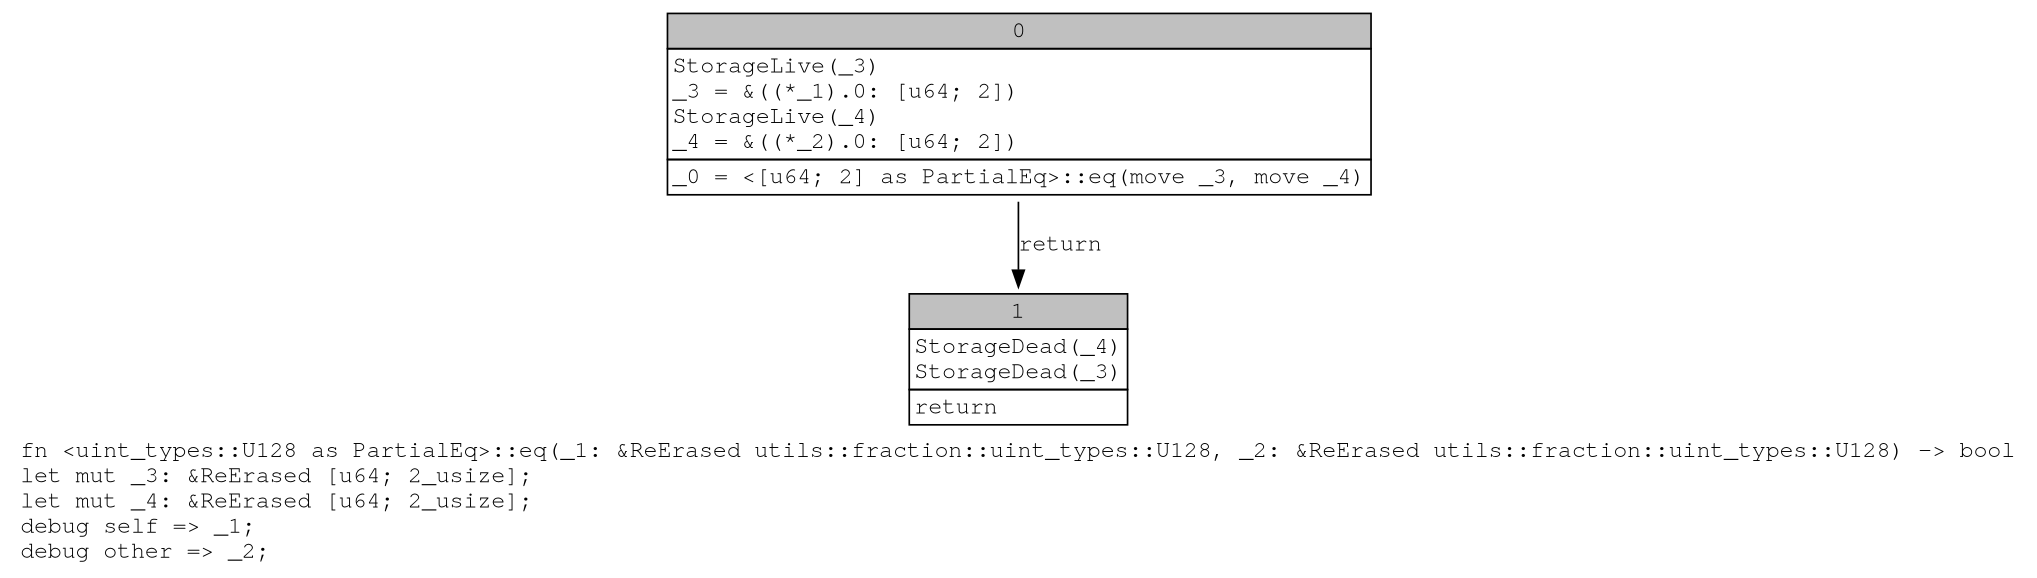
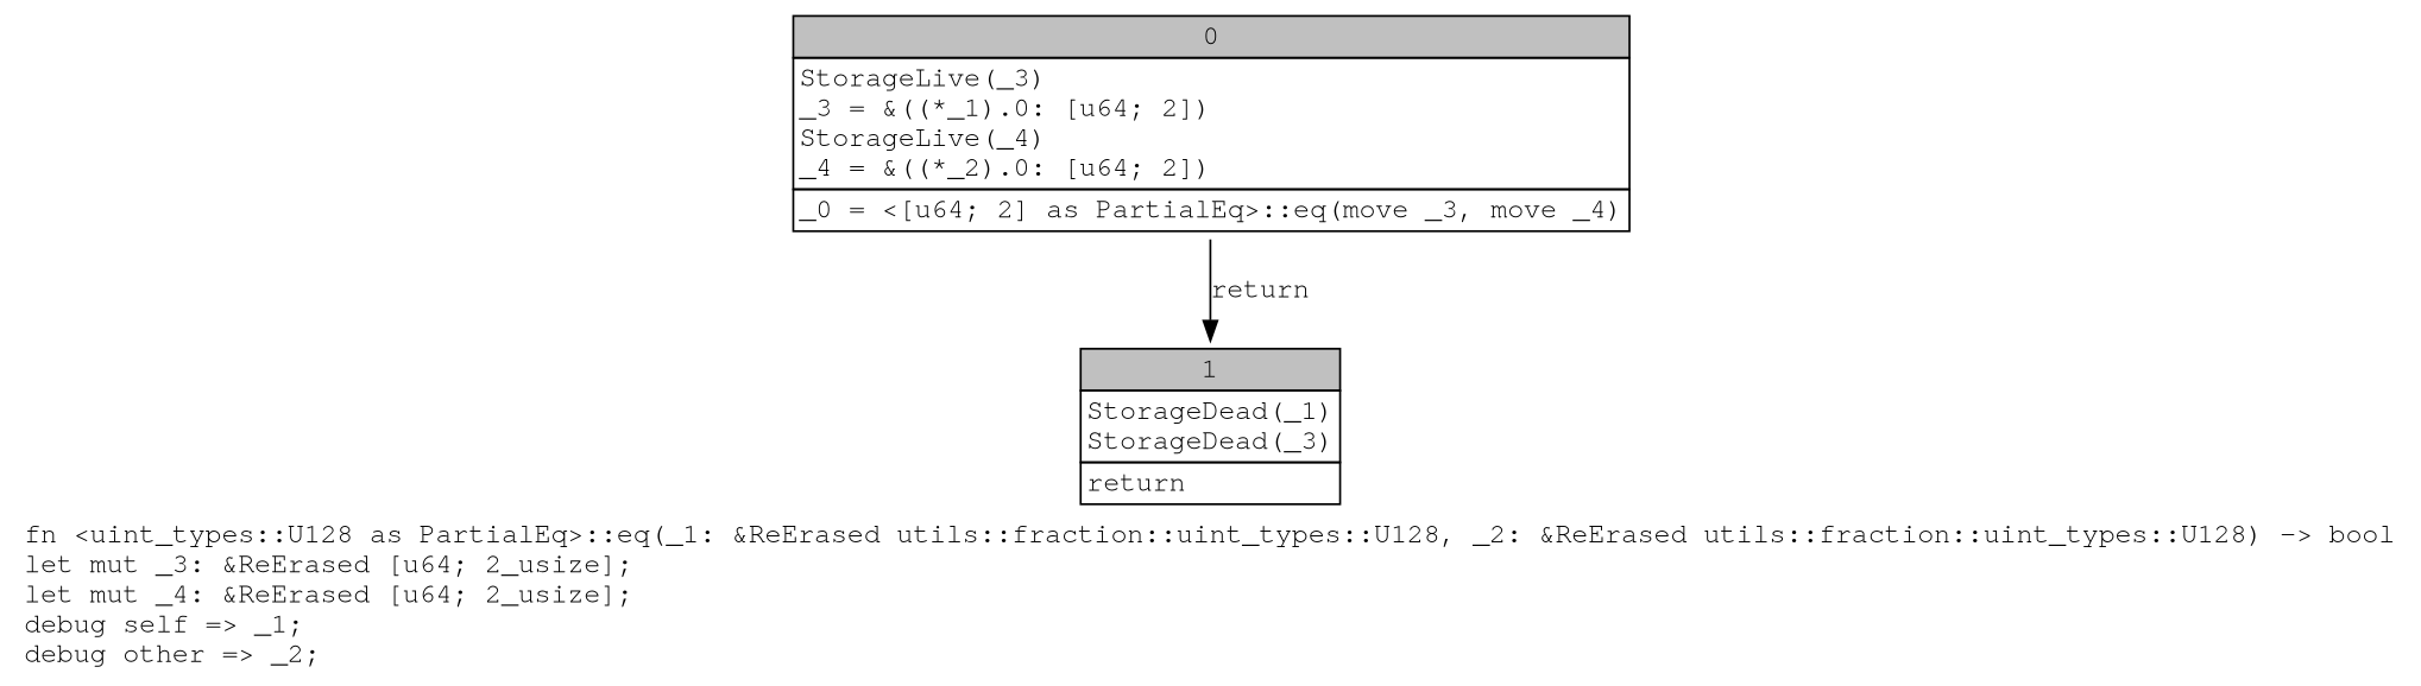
  digraph {
    fontname="Courier, monospace"
    label=<fn &lt;uint_types::U128 as PartialEq&gt;::eq(_1: &amp;ReErased utils::fraction::uint_types::U128, _2: &amp;ReErased utils::fraction::uint_types::U128) -&gt; bool<br align="left"/>let mut _3: &amp;ReErased [u64; 2_usize];<br align="left"/>let mut _4: &amp;ReErased [u64; 2_usize];<br align="left"/>debug self =&gt; _1;<br align="left"/>debug other =&gt; _2;<br align="left"/>>
    node [fontname="Courier, monospace" shape=none]
    n1 [label=<<table border="0" cellborder="1" cellspacing="0"><tr><td bgcolor="gray" align="center" colspan="1">0</td></tr><tr><td align="left" balign="left">StorageLive(_3)<br/>_3 = &amp;((*_1).0: [u64; 2])<br/>StorageLive(_4)<br/>_4 = &amp;((*_2).0: [u64; 2])<br/></td></tr><tr><td align="left">_0 = &lt;[u64; 2] as PartialEq&gt;::eq(move _3, move _4)</td></tr></table>>]
-   n2 [label=<<table border="0" cellborder="1" cellspacing="0"><tr><td bgcolor="gray" align="center" colspan="1">1</td></tr><tr><td align="left" balign="left">StorageDead(_4)<br/>StorageDead(_3)<br/></td></tr><tr><td align="left">return</td></tr></table>>]
+   n2 [label=<<table border="0" cellborder="1" cellspacing="0"><tr><td bgcolor="gray" align="center" colspan="1">1</td></tr><tr><td align="left" balign="left">StorageDead(_1)<br/>StorageDead(_3)<br/></td></tr><tr><td align="left">return</td></tr></table>>]
    n1 -> n2 [fontname="Courier, monospace" label=return]
  }
